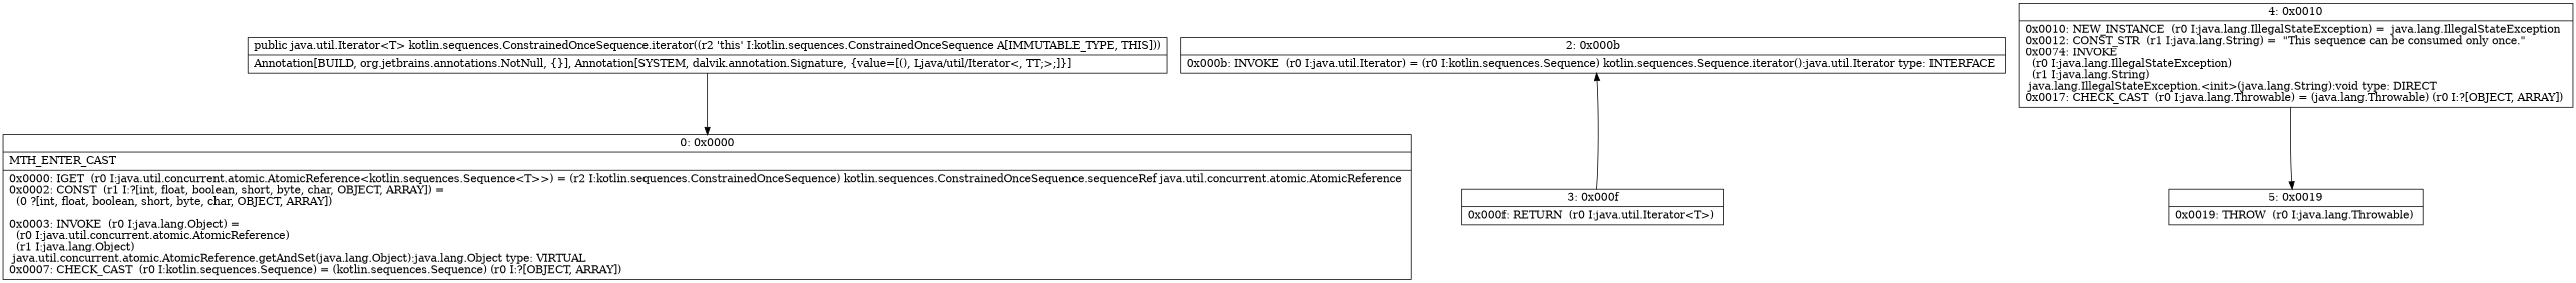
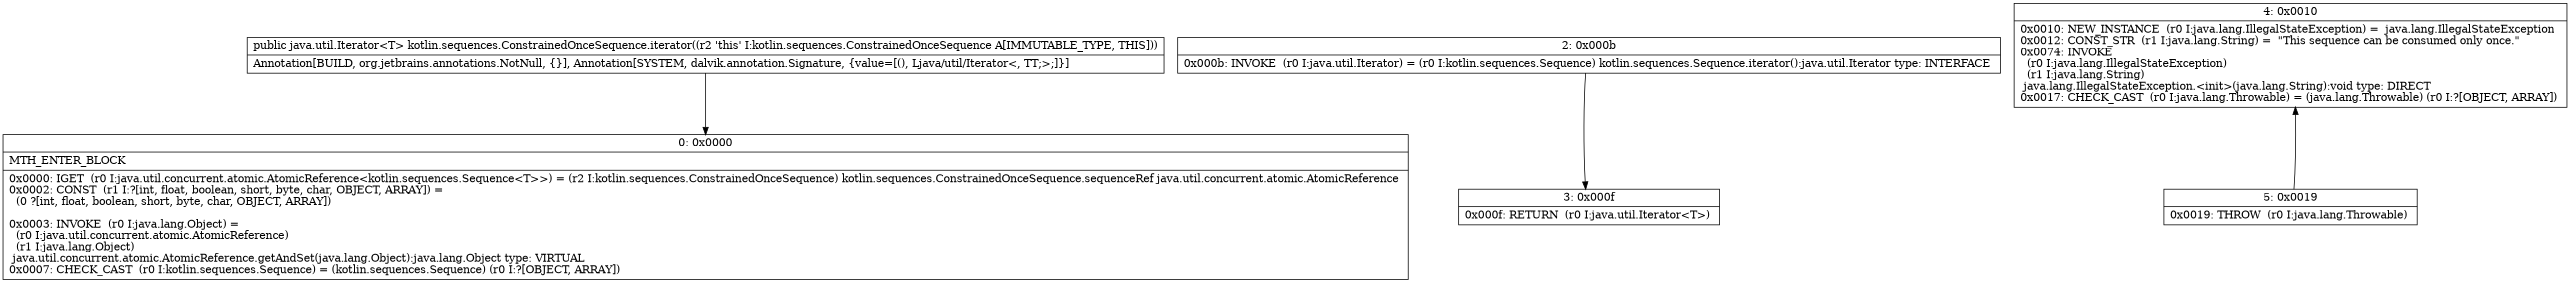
  digraph {
    node [shape=record]
-   n1 [label="{0\:\ 0x0000|MTH_ENTER_CAST\l|0x0000: IGET  (r0 I:java.util.concurrent.atomic.AtomicReference\<kotlin.sequences.Sequence\<T\>\>) = (r2 I:kotlin.sequences.ConstrainedOnceSequence) kotlin.sequences.ConstrainedOnceSequence.sequenceRef java.util.concurrent.atomic.AtomicReference \l0x0002: CONST  (r1 I:?[int, float, boolean, short, byte, char, OBJECT, ARRAY]) = \l  (0 ?[int, float, boolean, short, byte, char, OBJECT, ARRAY])\l \l0x0003: INVOKE  (r0 I:java.lang.Object) = \l  (r0 I:java.util.concurrent.atomic.AtomicReference)\l  (r1 I:java.lang.Object)\l java.util.concurrent.atomic.AtomicReference.getAndSet(java.lang.Object):java.lang.Object type: VIRTUAL \l0x0007: CHECK_CAST  (r0 I:kotlin.sequences.Sequence) = (kotlin.sequences.Sequence) (r0 I:?[OBJECT, ARRAY]) \l}"]
+   n1 [label="{0\:\ 0x0000|MTH_ENTER_BLOCK\l|0x0000: IGET  (r0 I:java.util.concurrent.atomic.AtomicReference\<kotlin.sequences.Sequence\<T\>\>) = (r2 I:kotlin.sequences.ConstrainedOnceSequence) kotlin.sequences.ConstrainedOnceSequence.sequenceRef java.util.concurrent.atomic.AtomicReference \l0x0002: CONST  (r1 I:?[int, float, boolean, short, byte, char, OBJECT, ARRAY]) = \l  (0 ?[int, float, boolean, short, byte, char, OBJECT, ARRAY])\l \l0x0003: INVOKE  (r0 I:java.lang.Object) = \l  (r0 I:java.util.concurrent.atomic.AtomicReference)\l  (r1 I:java.lang.Object)\l java.util.concurrent.atomic.AtomicReference.getAndSet(java.lang.Object):java.lang.Object type: VIRTUAL \l0x0007: CHECK_CAST  (r0 I:kotlin.sequences.Sequence) = (kotlin.sequences.Sequence) (r0 I:?[OBJECT, ARRAY]) \l}"]
    n2 [label="{2\:\ 0x000b|0x000b: INVOKE  (r0 I:java.util.Iterator) = (r0 I:kotlin.sequences.Sequence) kotlin.sequences.Sequence.iterator():java.util.Iterator type: INTERFACE \l}"]
    n3 [label="{3\:\ 0x000f|0x000f: RETURN  (r0 I:java.util.Iterator\<T\>) \l}"]
    n4 [label="{4\:\ 0x0010|0x0010: NEW_INSTANCE  (r0 I:java.lang.IllegalStateException) =  java.lang.IllegalStateException \l0x0012: CONST_STR  (r1 I:java.lang.String) =  \"This sequence can be consumed only once.\" \l0x0074: INVOKE  \l  (r0 I:java.lang.IllegalStateException)\l  (r1 I:java.lang.String)\l java.lang.IllegalStateException.\<init\>(java.lang.String):void type: DIRECT \l0x0017: CHECK_CAST  (r0 I:java.lang.Throwable) = (java.lang.Throwable) (r0 I:?[OBJECT, ARRAY]) \l}"]
    n5 [label="{5\:\ 0x0019|0x0019: THROW  (r0 I:java.lang.Throwable) \l}"]
    n6 [label="{public java.util.Iterator\<T\> kotlin.sequences.ConstrainedOnceSequence.iterator((r2 'this' I:kotlin.sequences.ConstrainedOnceSequence A[IMMUTABLE_TYPE, THIS]))  | Annotation[BUILD, org.jetbrains.annotations.NotNull, \{\}], Annotation[SYSTEM, dalvik.annotation.Signature, \{value=[(), Ljava\/util\/Iterator\<, TT;\>;]\}]\l}"]
-   n3 -> n2
-   n4 -> n5
+   n2 -> n3
+   n5 -> n4
    n6 -> n1
  }
